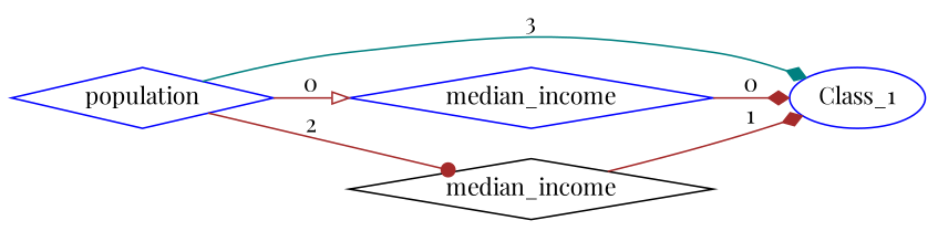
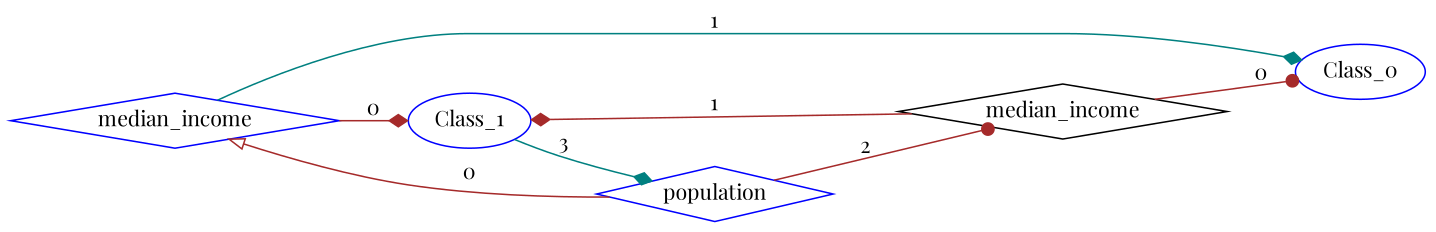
  digraph {
    fontname="Playfair Display"
    rankdir=LR
    node [color=blue fontname="Playfair Display" shape=diamond]
    edge [arrowhead=diamond color=brown fontname="Playfair Display"]
+   n1 [label=Class_0 shape=""]
    n2 [label=Class_1 shape=""]
    n3 [label=median_income]
    n4 [color=black label=median_income]
    n5 [label=population]
+   n3 -> n1 [color=teal label=1]
    n3 -> n2 [label=0]
+   n4 -> n1 [arrowhead=dot label=0]
    n4 -> n2 [label=1]
-   n5 -> n2 [color=teal label=3]
+   n2 -> n5 [color=teal label=3]
    n5 -> n3 [arrowhead=onormal label=0]
    n5 -> n4 [arrowhead=dot label=2]
  }
